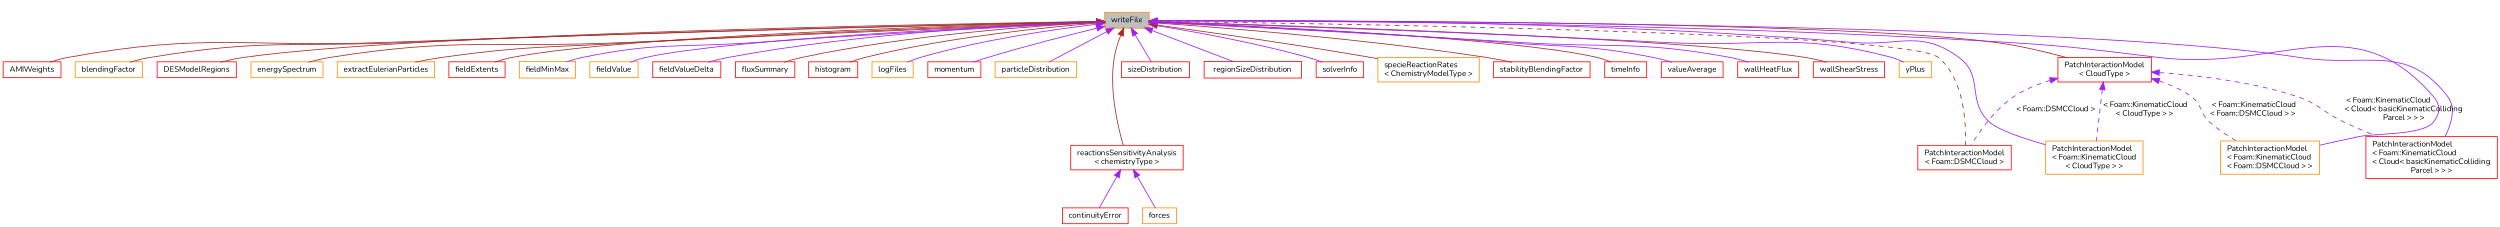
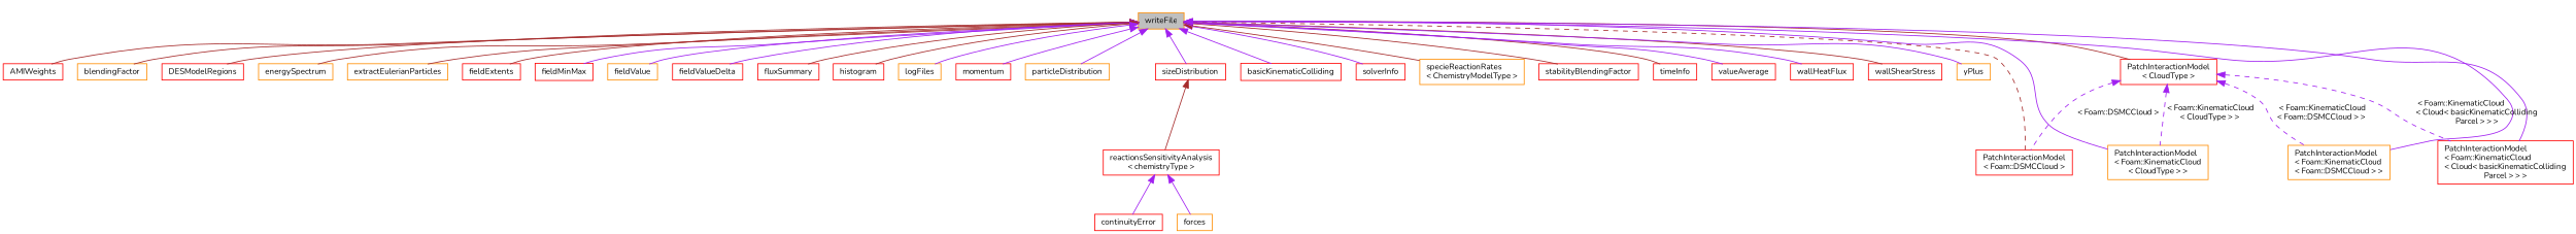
  digraph {
    fontname=Nunito
    rankdir=TB
    node [color=red fontname=Nunito fontsize=10 shape=record]
    edge [color=purple dir=back fontname=Nunito fontsize=10 labelfontname=Helvetica labelfontsize=10 style=solid]
    n1 [color=darkorange fillcolor=grey75 fontcolor=black height=0.2 label=writeFile style=filled width=0.4]
    n2 [height=0.2 label=AMIWeights width=0.4]
    n3 [color=darkorange height=0.2 label=blendingFactor width=0.4]
    n4 [height=0.2 label=DESModelRegions width=0.4]
    n5 [color=darkorange height=0.2 label=energySpectrum width=0.4]
    n6 [color=darkorange height=0.2 label=extractEulerianParticles width=0.4]
    n7 [height=0.2 label=fieldExtents width=0.4]
-   n8 [color=darkorange height=0.2 label=fieldMinMax width=0.4]
+   n8 [height=0.2 label=fieldMinMax width=0.4]
    n9 [color=darkorange height=0.2 label=fieldValue width=0.4]
    n10 [height=0.2 label=fieldValueDelta width=0.4]
    n11 [height=0.2 label=fluxSummary width=0.4]
    n12 [height=0.2 label=histogram width=0.4]
    n13 [color=darkorange height=0.2 label=logFiles width=0.4]
    n14 [height=0.2 label=momentum width=0.4]
    n15 [color=darkorange height=0.2 label=particleDistribution width=0.4]
    n16 [height=0.2 label="reactionsSensitivityAnalysis\l\< chemistryType \>" width=0.4]
-   n17 [height=0.2 label=regionSizeDistribution width=0.4]
+   n17 [height=0.2 label=basicKinematicColliding width=0.4]
    n18 [height=0.2 label=sizeDistribution width=0.4]
    n19 [height=0.2 label=solverInfo width=0.4]
    n20 [color=darkorange height=0.2 label="specieReactionRates\l\< ChemistryModelType \>" width=0.4]
    n21 [height=0.2 label=stabilityBlendingFactor width=0.4]
    n22 [height=0.2 label=timeInfo width=0.4]
    n23 [height=0.2 label=valueAverage width=0.4]
    n24 [height=0.2 label=wallHeatFlux width=0.4]
    n25 [height=0.2 label=wallShearStress width=0.4]
    n26 [color=darkorange height=0.2 label=yPlus width=0.4]
    n27 [height=0.2 label="PatchInteractionModel\l\< CloudType \>" width=0.4]
    n28 [height=0.2 label="PatchInteractionModel\l\< Foam::DSMCCloud \>" width=0.4]
    n29 [color=darkorange height=0.2 label="PatchInteractionModel\l\< Foam::KinematicCloud\l\< Foam::DSMCCloud \> \>" width=0.4]
    n30 [color=darkorange height=0.2 label="PatchInteractionModel\l\< Foam::KinematicCloud\l\< CloudType \> \>" width=0.4]
    n31 [height=0.2 label="PatchInteractionModel\l\< Foam::KinematicCloud\l\< Cloud\< basicKinematicColliding\lParcel \> \> \>" width=0.4]
    n32 [height=0.2 label=continuityError width=0.4]
    n33 [color=darkorange height=0.2 label=forces width=0.4]
    n1 -> n2 [color=brown]
    n1 -> n3 [color=brown]
    n1 -> n4 [color=brown]
    n1 -> n5 [color=brown]
    n1 -> n6 [color=brown]
    n1 -> n7 [color=brown]
    n1 -> n8
    n1 -> n9
    n1 -> n10
    n1 -> n11 [color=brown]
    n1 -> n12 [color=brown]
    n1 -> n13
    n1 -> n14
    n1 -> n15
-   n1 -> n16 [color=brown]
+   n18 -> n16 [color=brown]
    n1 -> n17
    n1 -> n18
    n1 -> n19
    n1 -> n20 [color=brown]
    n1 -> n21 [color=brown]
    n1 -> n22 [color=brown]
    n1 -> n23
    n1 -> n24
    n1 -> n25 [color=brown]
    n1 -> n26
    n1 -> n27 [color=brown]
    n1 -> n28 [color=brown style=dashed]
    n1 -> n29
    n1 -> n30
    n1 -> n31
    n16 -> n32
    n16 -> n33
    n27 -> n28 [label=" \< Foam::DSMCCloud \>" style=dashed]
    n27 -> n29 [label=" \< Foam::KinematicCloud\l\< Foam::DSMCCloud \> \>" style=dashed]
    n27 -> n30 [label=" \< Foam::KinematicCloud\l\< CloudType \> \>" style=dashed]
    n27 -> n31 [label=" \< Foam::KinematicCloud\l\< Cloud\< basicKinematicColliding\lParcel \> \> \>" style=dashed]
  }
